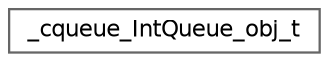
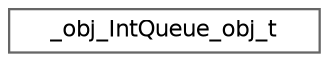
  digraph {
    rankdir=LR
-   n1 [color=grey40 fillcolor=white fontname=Helvetica fontsize=10 height=0.2 label=_cqueue_IntQueue_obj_t shape=box style=filled width=0.4]
+   n1 [color=grey40 fillcolor=white fontname=Helvetica fontsize=10 height=0.2 label=_obj_IntQueue_obj_t shape=box style=filled width=0.4]
  }
